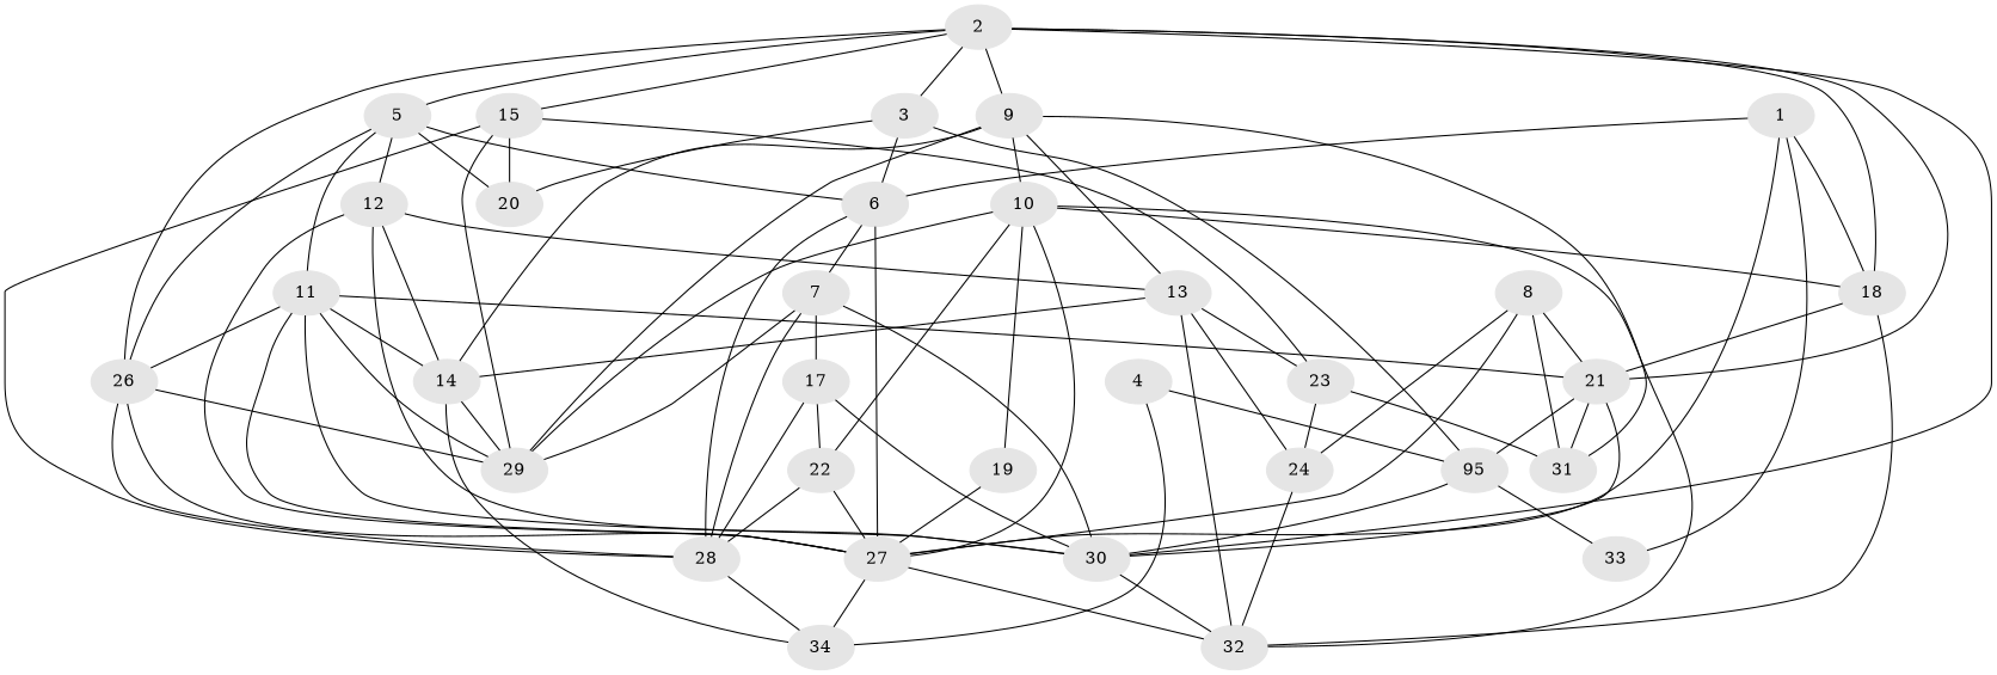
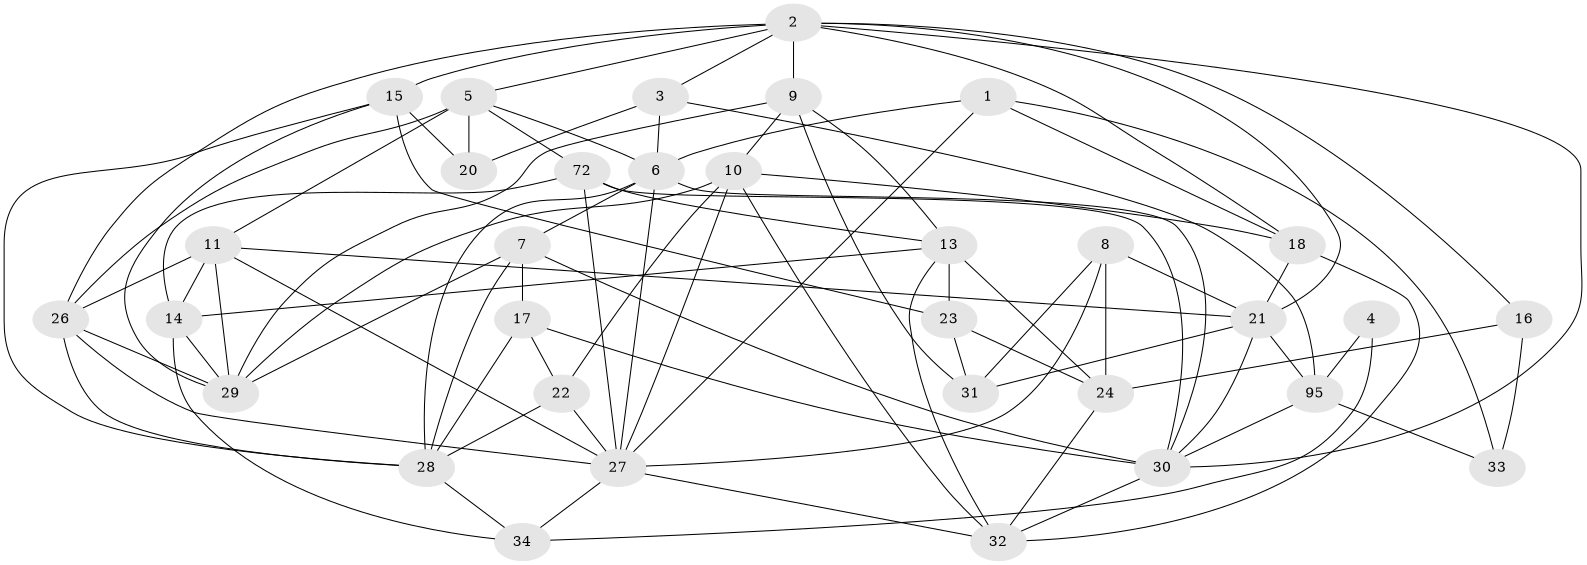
  graph {
    node [color=gray90 style=filled]
    edge [weight=1.0]
    1
    6
    18
    27
    33
    7
    28
    21
    32
    34
    2
    3
    5
    9
    15
+   16
    26
    30
    20
    n20 [label=95]
    11
-   12
+   12 [label=72]
    29
    31
    10
    13
    14
    23
    24
    4
    17
    22
    8
-   19
    1 -- 6
    1 -- 18
    1 -- 27
    1 -- 33
    6 -- 27
    6 -- 7
    6 -- 28
    18 -- 21
    18 -- 32
    27 -- 32
    27 -- 34 [weight=2.0]
    7 -- 28
    7 -- 30
    7 -- 29
    7 -- 17
    28 -- 34
    21 -- 30
    21 -- n20
    21 -- 31
    2 -- 18
    2 -- 21
    2 -- 3
    2 -- 5
    2 -- 9
    2 -- 15
+   2 -- 16
    2 -- 26
    2 -- 30
    3 -- 6
    3 -- 20
    3 -- n20
    5 -- 6
    5 -- 26
    5 -- 20 [weight=2.0]
    5 -- 11 [weight=2.0]
    5 -- 12
    9 -- 29
    9 -- 31
    9 -- 10
    9 -- 13
-   9 -- 14
    15 -- 28
    15 -- 20
    15 -- 29
    15 -- 23
+   16 -- 33
+   16 -- 24
    26 -- 27
    26 -- 28
    26 -- 29
    30 -- 32
    n20 -- 33
    n20 -- 30
    11 -- 27
    11 -- 21
    11 -- 26
-   11 -- 30
+   6 -- 30
    11 -- 29
    11 -- 14
    12 -- 27
    12 -- 30 [weight=2.0]
    12 -- 13
    12 -- 14
    10 -- 18
    10 -- 27
    10 -- 32
    10 -- 29
    10 -- 22
-   10 -- 19
    13 -- 32
    13 -- 14
    13 -- 23
    13 -- 24
    14 -- 34 [weight=2.0]
    14 -- 29
    23 -- 31
    23 -- 24
    24 -- 32
    4 -- 34
    4 -- n20
    17 -- 28
    17 -- 30
    17 -- 22
    22 -- 27
    22 -- 28
    8 -- 27
    8 -- 21 [weight=2.0]
    8 -- 31
    8 -- 24
-   19 -- 27
  }
